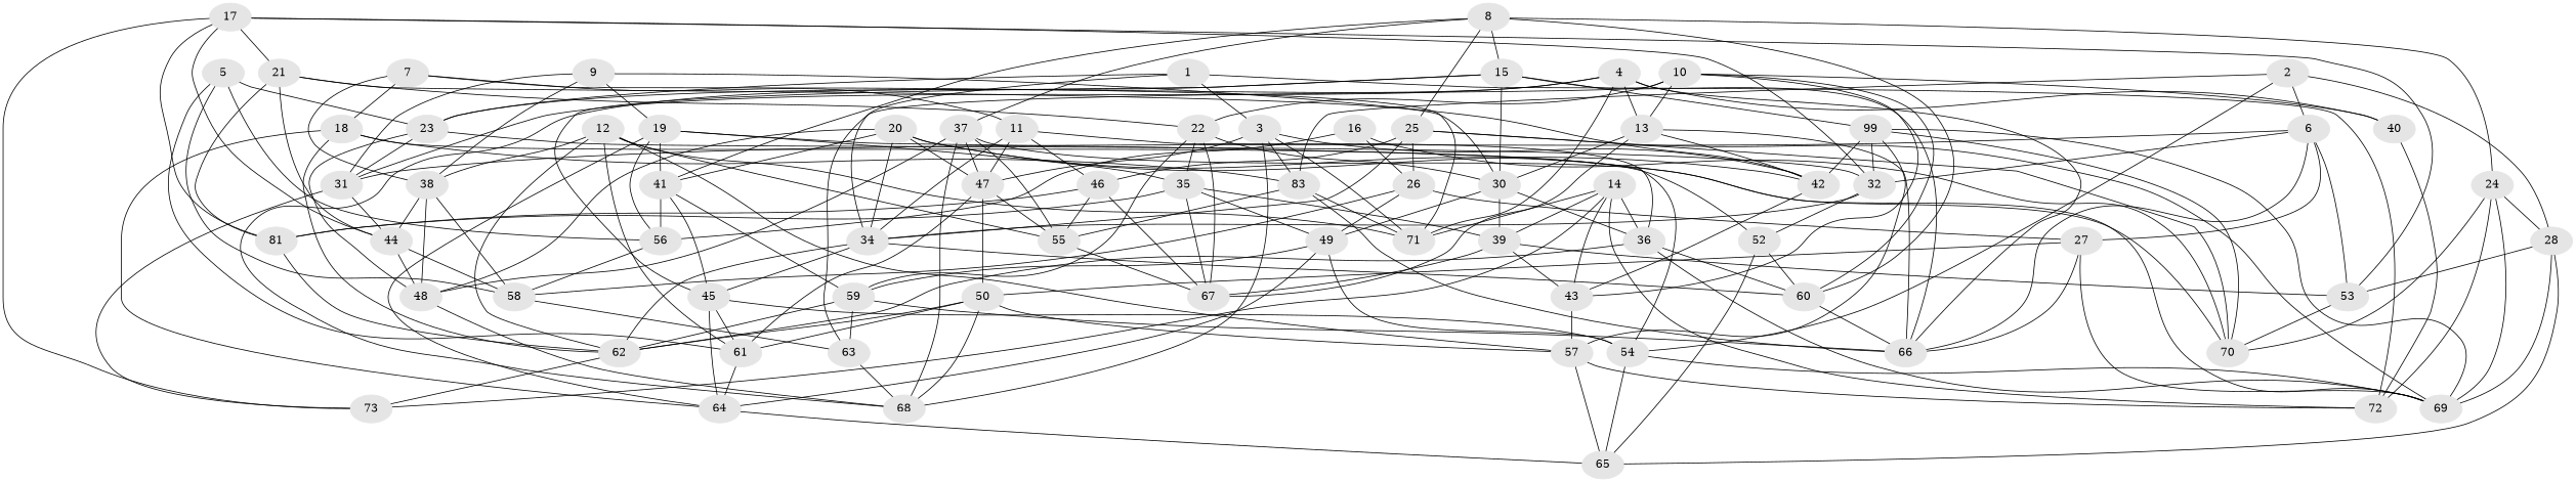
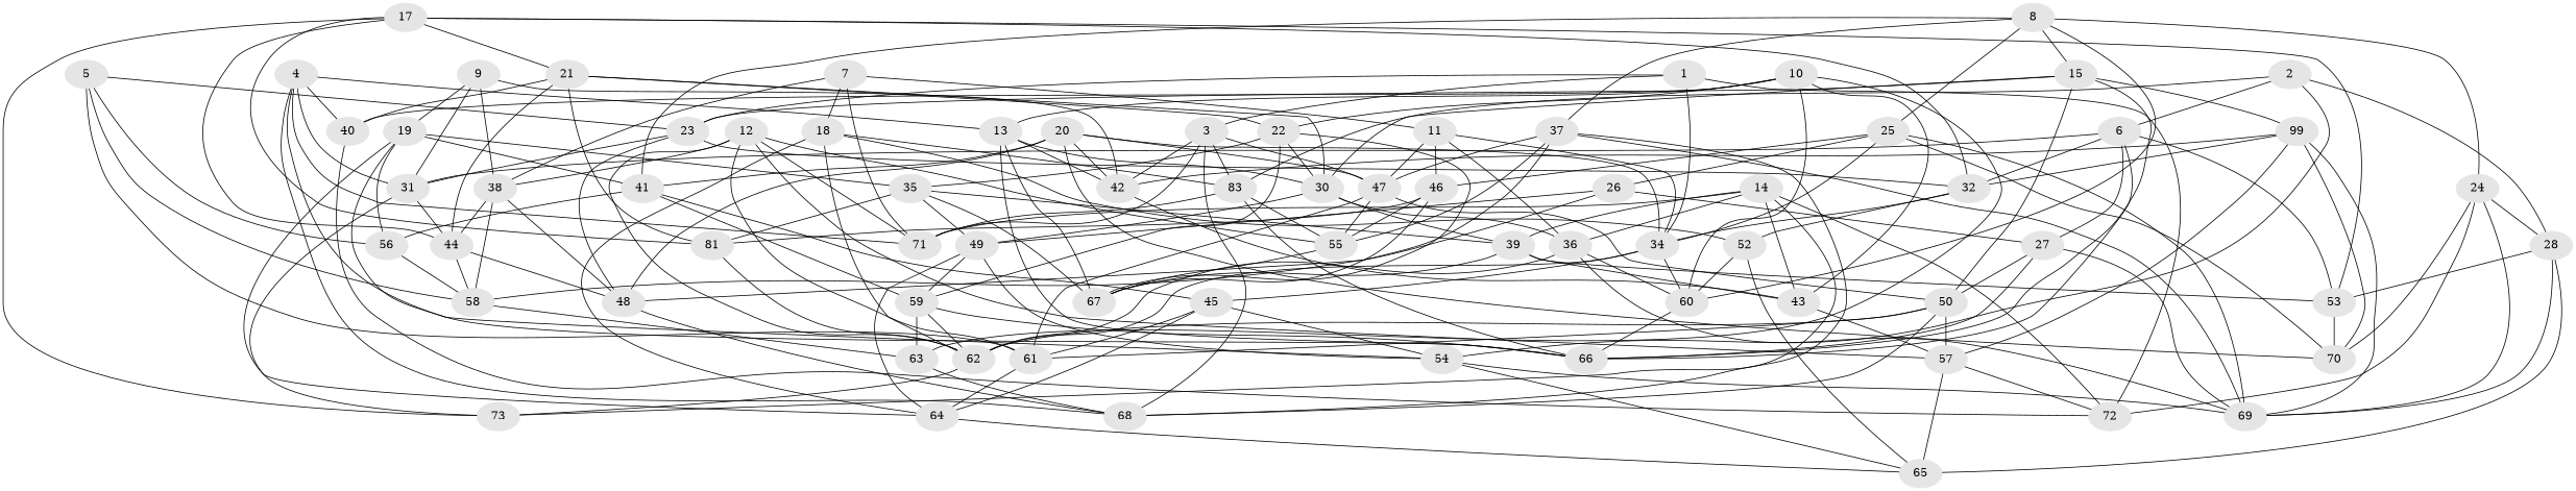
  graph {
    node [color=gray90 style=filled]
    edge [weight=1.0]
    1
    3
    23
    34
    72
    n6 [label=83]
    42
    47
    68
    71
    31
    32
    48
    60
    62
    45
    2
    6
    28
    54
    66
    27
    53
    69
    65
    55
    43
    61
    50
    4
    13
    40
    30
    67
    73
    44
    5
    56
    58
    63
    64
    52
    70
    7
    11
    18
    38
    36
    46
    8
    15
    24
    25
    37
    41
    n56 [label=99]
    26
    59
    9
    19
    35
    10
    22
    57
    n65 [label=81]
    12
    39
    49
    14
-   16
    17
    21
    20
    1 -- 3
    1 -- 23
    1 -- 34
    1 -- 72
    3 -- n6
    3 -- 42
    3 -- 47
    3 -- 68
    3 -- 71
    23 -- 31
    23 -- 32
    23 -- 48
    34 -- 60
    34 -- 62
    34 -- 45
    n6 -- 71
    n6 -- 66
    n6 -- 55
    42 -- 43
    47 -- 55
    47 -- 61
    47 -- 50
    31 -- 73
    31 -- 44
    32 -- 34
    32 -- 52
    48 -- 68
    60 -- 66
    62 -- 73
    45 -- 54
    45 -- 61
    45 -- 64
    2 -- n6
    2 -- 6
    2 -- 28
    2 -- 54
    6 -- 31
    6 -- 32
    6 -- 66
    6 -- 27
    6 -- 53
    28 -- 53 [weight=2.0]
    28 -- 69
    28 -- 65
    54 -- 69
    54 -- 65
    27 -- 66
    27 -- 69
    27 -- 50
    53 -- 70
    55 -- 67
    43 -- 57 [weight=2.0]
    61 -- 64
    50 -- 68
    50 -- 62
    50 -- 61
    50 -- 57
    4 -- 68
    4 -- 71
    4 -- 31
    4 -- 66
    4 -- 13
    4 -- 40
    13 -- 42
    13 -- 66
    13 -- 30
    13 -- 67
    40 -- 72
    30 -- 36
    30 -- 39
    30 -- 49
    44 -- 48
    44 -- 58
    5 -- 23
    5 -- 61
    5 -- 56
    5 -- 58
    56 -- 58
    58 -- 63
    63 -- 68
    64 -- 65
    52 -- 60
    52 -- 65
    7 -- 71
    7 -- 11
    7 -- 18
    7 -- 38
    11 -- 34
    11 -- 47 [weight=2.0]
    11 -- 36
    11 -- 46
    18 -- n6
    18 -- 62
    18 -- 64
    18 -- 52
    38 -- 48
    38 -- 44
    38 -- 58
    36 -- 60
    36 -- 62
    36 -- 69
    46 -- 55
    46 -- 67
    46 -- n65 [weight=2.0]
    8 -- 60
    8 -- 15
    8 -- 24
    8 -- 25
    8 -- 37
    8 -- 41
    15 -- 23
-   15 -- 45
+   15 -- 50
    15 -- 66
    15 -- 30
    15 -- n56
    24 -- 72 [weight=2.0]
    24 -- 28
    24 -- 69
    24 -- 70
    25 -- 34
    25 -- 69
    25 -- 70
    25 -- 46
    25 -- 26
    37 -- 47
    37 -- 68
    37 -- 48
    37 -- 69
    37 -- 55
    41 -- 45
    41 -- 56
    41 -- 59
    n56 -- 42
    n56 -- 32
    n56 -- 69
    n56 -- 70
    n56 -- 57
    26 -- 27 [weight=2.0]
    26 -- 58
    26 -- 49
    59 -- 62
    59 -- 66
    59 -- 63
    9 -- 42
    9 -- 31
    9 -- 38
    9 -- 19
    19 -- 54
    19 -- 56
    19 -- 64
    19 -- 41
    19 -- 35
    35 -- 67
    35 -- n65
    35 -- 39
    35 -- 49
    10 -- 60
    10 -- 43
    10 -- 13
    10 -- 40
    10 -- 63
    10 -- 22
    22 -- 30
    22 -- 67
    22 -- 59
    22 -- 35
    57 -- 72
    57 -- 65 [weight=2.0]
    n65 -- 62
    12 -- 71
    12 -- 62
    12 -- 55
    12 -- 61
    12 -- 38
    12 -- 57
    39 -- 53
    39 -- 43
    39 -- 67
    49 -- 54
    49 -- 64
    49 -- 59
    14 -- 72
    14 -- 71
    14 -- 43
    14 -- 73
    14 -- 36
    14 -- 39
-   16 -- 56 [weight=2.0]
-   16 -- 70
-   16 -- 26
    17 -- 32
    17 -- 53
    17 -- 73
    17 -- 44
    17 -- n65
    17 -- 21
+   21 -- 40
    21 -- 30
    21 -- 44
    21 -- 22
    21 -- n65
    20 -- 34
    20 -- 42
    20 -- 47
    20 -- 48
    20 -- 70
    20 -- 41
  }
